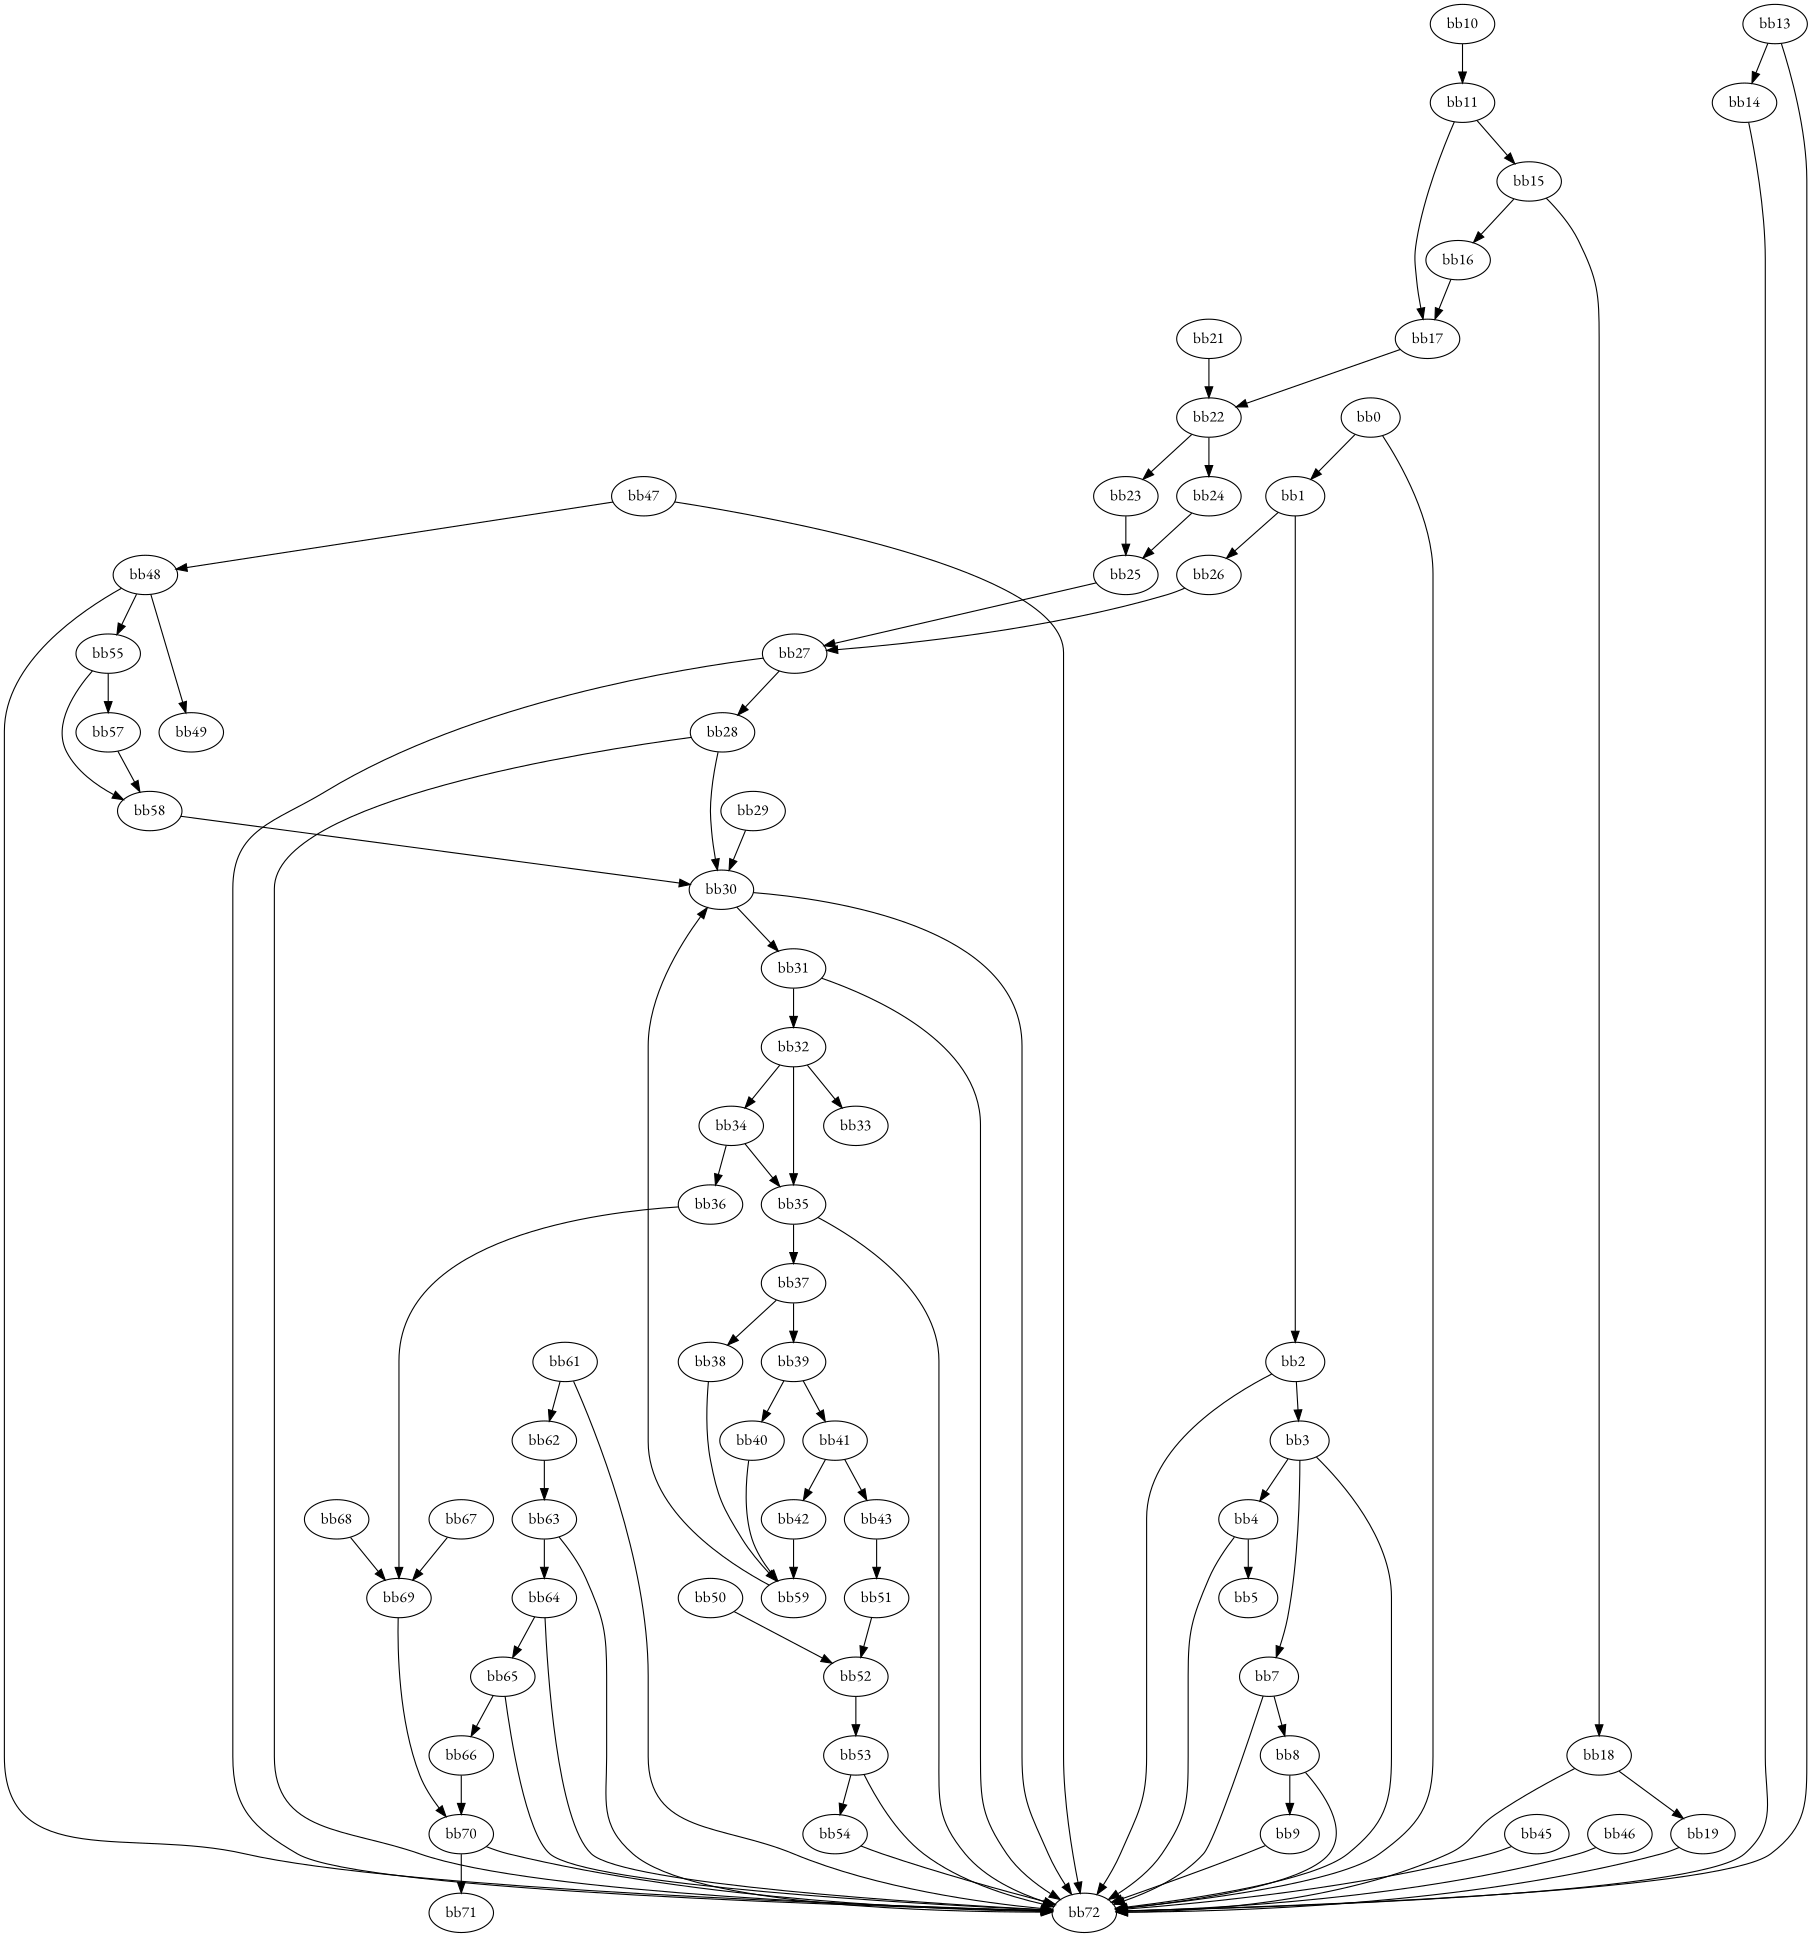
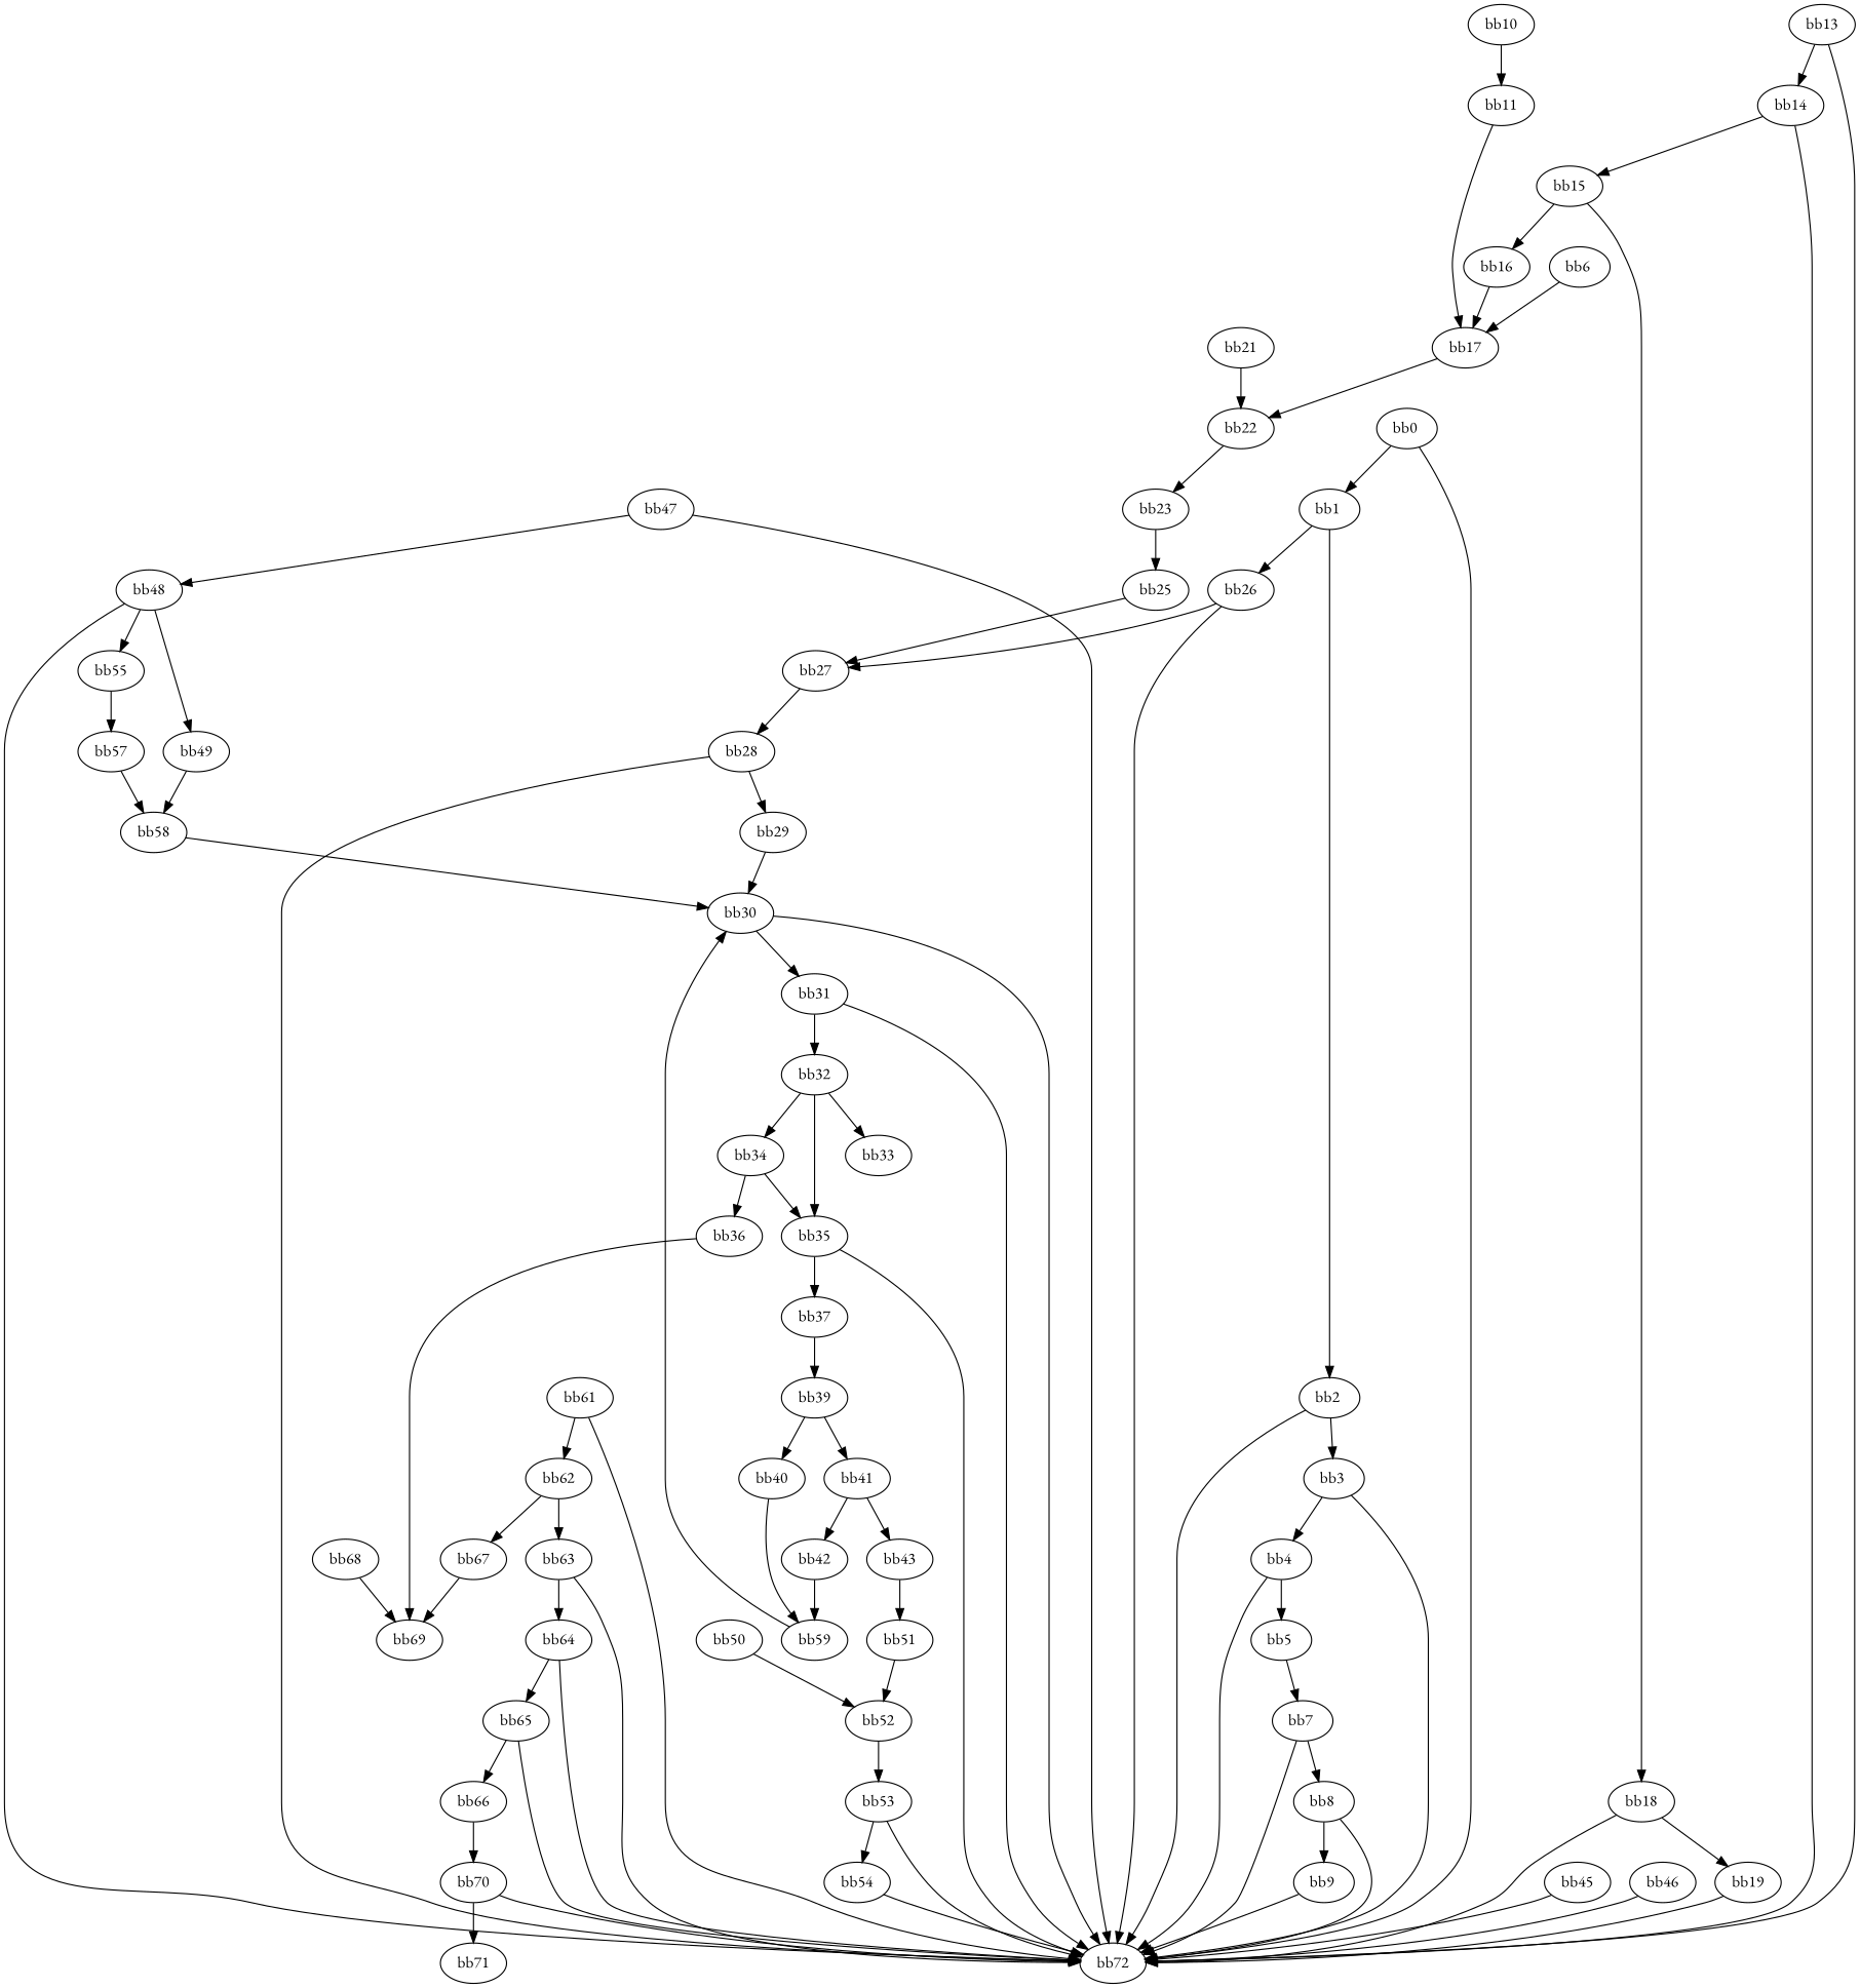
  digraph {
    fontname="EB Garamond"
    node [fontname="EB Garamond"]
    edge [fontname="EB Garamond"]
    n1 [label="bb0\l"]
    n2 [label="bb1\l"]
    n3 [label="bb72\l"]
    n4 [label="bb2\l"]
    n5 [label="bb26\l"]
    n6 [label="bb3\l"]
    n7 [label="bb27\l"]
    n8 [label="bb4\l"]
    n9 [label="bb5\l"]
    n10 [label="bb7\l"]
+   n11 [label="bb6\l"]
    n12 [label="bb17\l"]
    n13 [label="bb8\l"]
    n14 [label="bb22\l"]
    n15 [label="bb9\l"]
    n16 [label="bb10\l"]
    n17 [label="bb11\l"]
    n18 [label="bb13\l"]
    n19 [label="bb14\l"]
    n20 [label="bb15\l"]
    n21 [label="bb16\l"]
    n22 [label="bb18\l"]
    n23 [label="bb19\l"]
    n24 [label="bb23\l"]
-   n25 [label="bb24\l"]
    n26 [label="bb21\l"]
    n27 [label="bb25\l"]
    n28 [label="bb28\l"]
    n29 [label="bb29\l"]
    n30 [label="bb30\l"]
    n31 [label="bb31\l"]
    n32 [label="bb32\l"]
    n33 [label="bb33\l"]
    n34 [label="bb34\l"]
    n35 [label="bb35\l"]
    n36 [label="bb36\l"]
    n37 [label="bb37\l"]
    n38 [label="bb69\l"]
-   n39 [label="bb38\l"]
    n40 [label="bb39\l"]
    n41 [label="bb70\l"]
    n42 [label="bb59\l"]
    n43 [label="bb40\l"]
    n44 [label="bb41\l"]
    n45 [label="bb42\l"]
    n46 [label="bb43\l"]
    n47 [label="bb51\l"]
    n48 [label="bb52\l"]
    n49 [label="bb45\l"]
    n50 [label="bb50\l"]
    n51 [label="bb46\l"]
    n52 [label="bb47\l"]
    n53 [label="bb48\l"]
    n54 [label="bb49\l"]
    n55 [label="bb55\l"]
    n56 [label="bb58\l"]
    n57 [label="bb53\l"]
    n58 [label="bb54\l"]
    n59 [label="bb57\l"]
    n60 [label="bb61\l"]
    n61 [label="bb62\l"]
    n62 [label="bb68\l"]
    n63 [label="bb63\l"]
    n64 [label="bb67\l"]
    n65 [label="bb64\l"]
    n66 [label="bb65\l"]
    n67 [label="bb66\l"]
    n68 [label="bb71\l"]
    n1 -> n2
    n1 -> n3
    n2 -> n4
    n2 -> n5
    n4 -> n3
    n4 -> n6
    n5 -> n7
    n6 -> n3
    n6 -> n8
-   n7 -> n3
+   n5 -> n3
    n7 -> n28
    n8 -> n3
    n8 -> n9
-   n6 -> n10
+   n9 -> n10
    n10 -> n3
    n10 -> n13
+   n11 -> n12
    n12 -> n14
    n13 -> n3
    n13 -> n15
    n14 -> n24
-   n14 -> n25
    n15 -> n3
    n16 -> n17
    n17 -> n12
    n18 -> n3
    n18 -> n19
    n19 -> n3
-   n17 -> n20
+   n19 -> n20
    n20 -> n21
    n20 -> n22
    n21 -> n12
    n22 -> n3
    n22 -> n23
    n23 -> n3
    n24 -> n27
-   n25 -> n27
    n26 -> n14
    n27 -> n7
    n28 -> n3
-   n28 -> n30
+   n28 -> n29
    n29 -> n30
    n30 -> n3
    n30 -> n31
    n31 -> n3
    n31 -> n32
    n32 -> n33
    n32 -> n34
    n32 -> n35
    n34 -> n35
    n34 -> n36
    n35 -> n3
    n35 -> n37
    n36 -> n38
-   n37 -> n39
    n37 -> n40
-   n38 -> n41
-   n39 -> n42
    n40 -> n43
    n40 -> n44
    n41 -> n3
    n41 -> n68
    n42 -> n30
    n43 -> n42
    n44 -> n45
    n44 -> n46
    n45 -> n42
    n46 -> n47
    n47 -> n48
    n48 -> n57
    n49 -> n3
    n50 -> n48
    n51 -> n3
    n52 -> n3
    n52 -> n53
    n53 -> n3
    n53 -> n54
    n53 -> n55
-   n55 -> n56
+   n54 -> n56
    n55 -> n59
    n56 -> n30
    n57 -> n3
    n57 -> n58
    n58 -> n3
    n59 -> n56
    n60 -> n3
    n60 -> n61
    n61 -> n63
+   n61 -> n64
    n62 -> n38
    n63 -> n3
    n63 -> n65
    n64 -> n38
    n65 -> n3
    n65 -> n66
    n66 -> n3
    n66 -> n67
    n67 -> n41
  }
